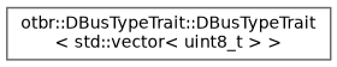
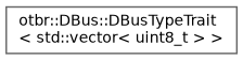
  digraph {
    rankdir=LR
-   n1 [color=gray40 fillcolor=white fontname=Helvetica fontsize=10 height=0.2 label="otbr::DBusTypeTrait::DBusTypeTrait\l\< std::vector\< uint8_t \> \>" shape=record style=filled width=0.4]
+   n1 [color=gray40 fillcolor=white fontname=Helvetica fontsize=10 height=0.2 label="otbr::DBus::DBusTypeTrait\l\< std::vector\< uint8_t \> \>" shape=record style=filled width=0.4]
  }
